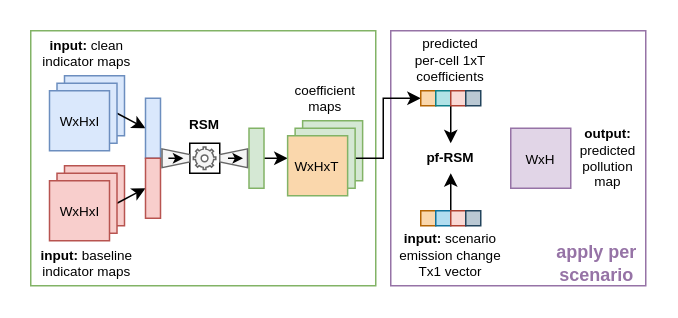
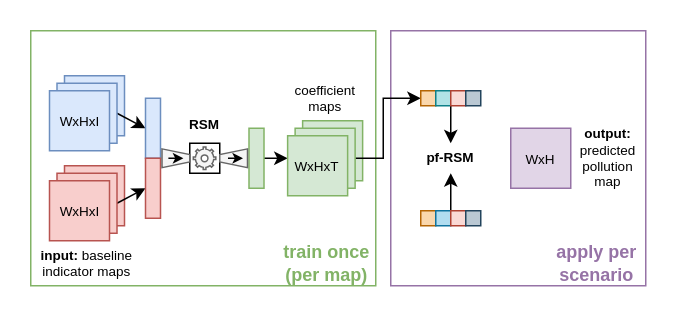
  <mxCell id="0" />
  <mxCell id="1" parent="0" />
  <mxCell id="2" value="" style="rounded=0;whiteSpace=wrap;html=1;fillColor=none;strokeColor=#9673a6;fillStyle=auto;direction=south;" parent="1" vertex="1"><mxGeometry x="260" y="20" width="170" height="170" as="geometry" /></mxCell>
  <mxCell id="3" value="" style="rounded=0;whiteSpace=wrap;html=1;fillStyle=auto;glass=0;shadow=0;fillColor=none;strokeColor=#82b366;" parent="1" vertex="1"><mxGeometry x="20" y="20" width="230" height="170" as="geometry" /></mxCell>
  <mxCell id="4" value="" style="rounded=0;whiteSpace=wrap;html=1;strokeWidth=1;fontSize=9;fillColor=none;strokeColor=none;" parent="1" vertex="1"><mxGeometry x="191.25" y="85" width="40" height="40" as="geometry" /></mxCell>
  <mxCell id="5" value="" style="rounded=0;whiteSpace=wrap;html=1;fillColor=#dae8fc;strokeColor=#6c8ebf;" parent="1" vertex="1"><mxGeometry x="42.5" y="50" width="40" height="40" as="geometry" /></mxCell>
  <mxCell id="6" style="edgeStyle=none;rounded=0;orthogonalLoop=1;jettySize=auto;html=1;exitX=1;exitY=0.5;exitDx=0;exitDy=0;entryX=0;entryY=0.5;entryDx=0;entryDy=0;fontSize=9;" parent="1" source="7" target="13" edge="1"><mxGeometry relative="1" as="geometry" /></mxCell>
  <mxCell id="7" value="" style="rounded=0;whiteSpace=wrap;html=1;fillColor=#dae8fc;strokeColor=#6c8ebf;" parent="1" vertex="1"><mxGeometry x="37.5" y="55" width="40" height="40" as="geometry" /></mxCell>
  <mxCell id="8" value="&lt;font style=&quot;font-size: 9px;&quot;&gt;WxHxI&lt;/font&gt;" style="rounded=0;whiteSpace=wrap;html=1;fillColor=#dae8fc;strokeColor=#6c8ebf;" parent="1" vertex="1"><mxGeometry x="32.5" y="60" width="40" height="40" as="geometry" /></mxCell>
  <mxCell id="9" value="" style="rounded=0;whiteSpace=wrap;html=1;fillColor=#f8cecc;strokeColor=#b85450;" parent="1" vertex="1"><mxGeometry x="42.5" y="110" width="40" height="40" as="geometry" /></mxCell>
  <mxCell id="10" style="rounded=0;orthogonalLoop=1;jettySize=auto;html=1;exitX=1;exitY=0.5;exitDx=0;exitDy=0;entryX=0;entryY=0.5;entryDx=0;entryDy=0;fontSize=9;" parent="1" source="11" target="14" edge="1"><mxGeometry relative="1" as="geometry" /></mxCell>
  <mxCell id="11" value="" style="rounded=0;whiteSpace=wrap;html=1;fillColor=#f8cecc;strokeColor=#b85450;" parent="1" vertex="1"><mxGeometry x="37.5" y="115" width="40" height="40" as="geometry" /></mxCell>
  <mxCell id="12" value="&lt;font style=&quot;font-size: 9px;&quot;&gt;WxHxI&lt;/font&gt;" style="rounded=0;whiteSpace=wrap;html=1;fillColor=#f8cecc;strokeColor=#b85450;" parent="1" vertex="1"><mxGeometry x="32.5" y="120" width="40" height="40" as="geometry" /></mxCell>
  <mxCell id="13" value="" style="rounded=0;whiteSpace=wrap;html=1;fillColor=#dae8fc;strokeColor=#6c8ebf;" parent="1" vertex="1"><mxGeometry x="96.5" y="65" width="10" height="40" as="geometry" /></mxCell>
  <mxCell id="14" value="" style="rounded=0;whiteSpace=wrap;html=1;fillColor=#f8cecc;strokeColor=#b85450;" parent="1" vertex="1"><mxGeometry x="96.5" y="105" width="10" height="40" as="geometry" /></mxCell>
  <mxCell id="15" value="" style="rounded=0;whiteSpace=wrap;html=1;" parent="1" vertex="1"><mxGeometry x="126" y="95" width="20" height="20" as="geometry" /></mxCell>
  <mxCell id="16" value="" style="html=1;verticalLabelPosition=bottom;align=center;labelBackgroundColor=#ffffff;verticalAlign=top;strokeWidth=1;shadow=0;dashed=0;shape=mxgraph.ios7.icons.settings;fillColor=#f5f5f5;strokeColor=#666666;fontColor=#333333;" parent="1" vertex="1"><mxGeometry x="128.38" y="97.5" width="15" height="15" as="geometry" /></mxCell>
  <mxCell id="17" style="edgeStyle=none;rounded=0;orthogonalLoop=1;jettySize=auto;html=1;exitX=1;exitY=0.5;exitDx=0;exitDy=0;entryX=0;entryY=0.5;entryDx=0;entryDy=0;fontSize=9;" parent="1" source="18" target="4" edge="1"><mxGeometry relative="1" as="geometry" /></mxCell>
  <mxCell id="18" value="" style="rounded=0;whiteSpace=wrap;html=1;fillColor=#d5e8d4;strokeColor=#82b366;" parent="1" vertex="1"><mxGeometry x="165.5" y="85" width="10" height="40" as="geometry" /></mxCell>
  <mxCell id="19" value="" style="rounded=0;whiteSpace=wrap;html=1;fillColor=#d5e8d4;strokeColor=#82b366;" parent="1" vertex="1"><mxGeometry x="201.25" y="80" width="40" height="40" as="geometry" /></mxCell>
  <mxCell id="20" style="edgeStyle=orthogonalEdgeStyle;rounded=0;orthogonalLoop=1;jettySize=auto;html=1;exitX=1;exitY=0.5;exitDx=0;exitDy=0;entryX=0;entryY=0.5;entryDx=0;entryDy=0;" parent="1" source="21" target="23" edge="1"><mxGeometry relative="1" as="geometry"><mxPoint x="242.5" y="105" as="sourcePoint" /><Array as="points"><mxPoint x="255" y="105" /><mxPoint x="255" y="65" /></Array></mxGeometry></mxCell>
  <mxCell id="21" value="" style="rounded=0;whiteSpace=wrap;html=1;fillColor=#d5e8d4;strokeColor=#82b366;" parent="1" vertex="1"><mxGeometry x="196.25" y="85" width="40" height="40" as="geometry" /></mxCell>
- <mxCell id="22" value="&lt;font style=&quot;font-size: 9px;&quot;&gt;WxHxT&lt;/font&gt;" style="rounded=0;whiteSpace=wrap;html=1;fillColor=#fad7ac;strokeColor=#82b366;" parent="1" vertex="1"><mxGeometry x="191.25" y="90" width="40" height="40" as="geometry" /></mxCell>
+ <mxCell id="22" value="&lt;font style=&quot;font-size: 9px;&quot;&gt;WxHxT&lt;/font&gt;" style="rounded=0;whiteSpace=wrap;html=1;fillColor=#d5e8d4;strokeColor=#82b366;" parent="1" vertex="1"><mxGeometry x="191.25" y="90" width="40" height="40" as="geometry" /></mxCell>
  <mxCell id="23" value="" style="rounded=0;whiteSpace=wrap;html=1;fillColor=#fad7ac;strokeColor=#b46504;" parent="1" vertex="1"><mxGeometry x="280" y="60" width="10" height="10" as="geometry" /></mxCell>
  <mxCell id="24" value="" style="rounded=0;whiteSpace=wrap;html=1;fillColor=#b0e3e6;strokeColor=#0e8088;" parent="1" vertex="1"><mxGeometry x="290" y="60" width="10" height="10" as="geometry" /></mxCell>
  <mxCell id="25" style="edgeStyle=orthogonalEdgeStyle;rounded=0;orthogonalLoop=1;jettySize=auto;html=1;exitX=0;exitY=1;exitDx=0;exitDy=0;entryX=0.5;entryY=0;entryDx=0;entryDy=0;" parent="1" source="26" target="40" edge="1"><mxGeometry relative="1" as="geometry" /></mxCell>
  <mxCell id="26" value="" style="rounded=0;whiteSpace=wrap;html=1;fillColor=#fad9d5;strokeColor=#ae4132;" parent="1" vertex="1"><mxGeometry x="300" y="60" width="10" height="10" as="geometry" /></mxCell>
  <mxCell id="27" value="" style="rounded=0;whiteSpace=wrap;html=1;fillColor=#bac8d3;strokeColor=#23445d;" parent="1" vertex="1"><mxGeometry x="310" y="60" width="10" height="10" as="geometry" /></mxCell>
  <mxCell id="28" value="" style="rounded=0;whiteSpace=wrap;html=1;fillColor=#fad7ac;strokeColor=#b46504;" parent="1" vertex="1"><mxGeometry x="280" y="140" width="10" height="10" as="geometry" /></mxCell>
  <mxCell id="29" value="" style="rounded=0;whiteSpace=wrap;html=1;fillColor=#b1ddf0;strokeColor=#10739e;" parent="1" vertex="1"><mxGeometry x="290" y="140" width="10" height="10" as="geometry" /></mxCell>
  <mxCell id="30" style="edgeStyle=orthogonalEdgeStyle;rounded=0;orthogonalLoop=1;jettySize=auto;html=1;exitX=0;exitY=0;exitDx=0;exitDy=0;entryX=0.5;entryY=1;entryDx=0;entryDy=0;" parent="1" source="31" target="40" edge="1"><mxGeometry relative="1" as="geometry" /></mxCell>
  <mxCell id="31" value="" style="rounded=0;whiteSpace=wrap;html=1;fillColor=#fad9d5;strokeColor=#ae4132;" parent="1" vertex="1"><mxGeometry x="300" y="140" width="10" height="10" as="geometry" /></mxCell>
  <mxCell id="32" value="" style="rounded=0;whiteSpace=wrap;html=1;fillColor=#bac8d3;strokeColor=#23445d;" parent="1" vertex="1"><mxGeometry x="310" y="140" width="10" height="10" as="geometry" /></mxCell>
  <mxCell id="33" value="&lt;font style=&quot;font-size: 9px;&quot;&gt;WxH&lt;/font&gt;" style="rounded=0;whiteSpace=wrap;html=1;fillColor=#e1d5e7;strokeColor=#9673a6;" parent="1" vertex="1"><mxGeometry x="340" y="85" width="40" height="40" as="geometry" /></mxCell>
  <mxCell id="34" value="&lt;b&gt;input:&lt;/b&gt; baseline&lt;br&gt;indicator maps" style="text;html=1;strokeColor=none;fillColor=none;align=center;verticalAlign=middle;whiteSpace=wrap;rounded=0;fontSize=9;" parent="1" vertex="1"><mxGeometry x="20" y="160" width="75" height="30" as="geometry" /></mxCell>
- <mxCell id="35" value="&lt;b&gt;input:&lt;/b&gt; clean&lt;br&gt;indicator maps" style="text;html=1;strokeColor=none;fillColor=none;align=center;verticalAlign=middle;whiteSpace=wrap;rounded=0;fontSize=9;" parent="1" vertex="1"><mxGeometry x="20" y="20" width="75" height="30" as="geometry" /></mxCell>
  <mxCell id="36" value="RSM" style="text;html=1;strokeColor=none;fillColor=none;align=center;verticalAlign=middle;whiteSpace=wrap;rounded=0;fontSize=9;fontStyle=1" parent="1" vertex="1"><mxGeometry x="120.88" y="67.5" width="30" height="30" as="geometry" /></mxCell>
- <mxCell id="37" value="predicted&lt;br&gt;per-cell 1xT coefficients" style="text;html=1;strokeColor=none;fillColor=none;align=center;verticalAlign=middle;whiteSpace=wrap;rounded=0;fontSize=9;" parent="1" vertex="1"><mxGeometry x="270" y="20" width="60" height="40" as="geometry" /></mxCell>
- <mxCell id="38" value="&lt;b&gt;input:&lt;/b&gt;&amp;nbsp;scenario emission change&lt;br&gt;Tx1 vector" style="text;html=1;strokeColor=none;fillColor=none;align=center;verticalAlign=middle;whiteSpace=wrap;rounded=0;fontSize=9;" parent="1" vertex="1"><mxGeometry x="260" y="150" width="80" height="40" as="geometry" /></mxCell>
  <mxCell id="39" value="&lt;b&gt;output:&lt;/b&gt; predicted pollution map" style="text;html=1;strokeColor=none;fillColor=none;align=center;verticalAlign=middle;whiteSpace=wrap;rounded=0;fontSize=9;" parent="1" vertex="1"><mxGeometry x="380" y="80" width="50" height="50" as="geometry" /></mxCell>
  <mxCell id="40" value="pf-RSM" style="text;html=1;strokeColor=none;fillColor=none;align=center;verticalAlign=middle;whiteSpace=wrap;rounded=0;fontSize=9;fontStyle=1" parent="1" vertex="1"><mxGeometry x="280" y="95" width="40" height="20" as="geometry" /></mxCell>
  <mxCell id="41" value="coefficient maps" style="text;html=1;strokeColor=none;fillColor=none;align=center;verticalAlign=middle;whiteSpace=wrap;rounded=0;fontSize=9;" parent="1" vertex="1"><mxGeometry x="190" y="50" width="52.5" height="30" as="geometry" /></mxCell>
  <mxCell id="42" value="" style="shape=trapezoid;perimeter=trapezoidPerimeter;whiteSpace=wrap;html=1;fixedSize=1;rotation=90;size=3.75;fillColor=#f5f5f5;fontColor=#333333;strokeColor=#666666;" parent="1" vertex="1"><mxGeometry x="110.5" y="95.75" width="12.5" height="18.5" as="geometry" /></mxCell>
  <mxCell id="43" value="" style="shape=trapezoid;perimeter=trapezoidPerimeter;whiteSpace=wrap;html=1;fixedSize=1;rotation=90;size=3.75;fillColor=#f5f5f5;fontColor=#333333;strokeColor=#666666;flipH=0;flipV=1;" parent="1" vertex="1"><mxGeometry x="149" y="95.75" width="12.5" height="18.5" as="geometry" /></mxCell>
  <mxCell id="44" value="" style="endArrow=classic;html=1;rounded=0;fontSize=11;endSize=4;startSize=4;" parent="1" edge="1"><mxGeometry width="50" height="50" relative="1" as="geometry"><mxPoint x="111.75" y="105" as="sourcePoint" /><mxPoint x="121.75" y="105" as="targetPoint" /></mxGeometry></mxCell>
  <mxCell id="45" value="" style="endArrow=classic;html=1;rounded=0;fontSize=11;endSize=4;startSize=4;" parent="1" edge="1"><mxGeometry width="50" height="50" relative="1" as="geometry"><mxPoint x="151.5" y="105" as="sourcePoint" /><mxPoint x="161.5" y="105" as="targetPoint" /></mxGeometry></mxCell>
+ <mxCell id="46" value="train once (per map)" style="text;html=1;strokeColor=none;fillColor=none;align=center;verticalAlign=middle;whiteSpace=wrap;rounded=0;fontStyle=1;fontColor=#82B366;" parent="1" vertex="1"><mxGeometry x="185" y="160" width="65" height="30" as="geometry" /></mxCell>
  <mxCell id="47" value="apply per scenario" style="text;html=1;strokeColor=none;fillColor=none;align=center;verticalAlign=middle;whiteSpace=wrap;rounded=0;fontStyle=1;fontColor=#9673A6;" parent="1" vertex="1"><mxGeometry x="365" y="160" width="65" height="30" as="geometry" /></mxCell>
